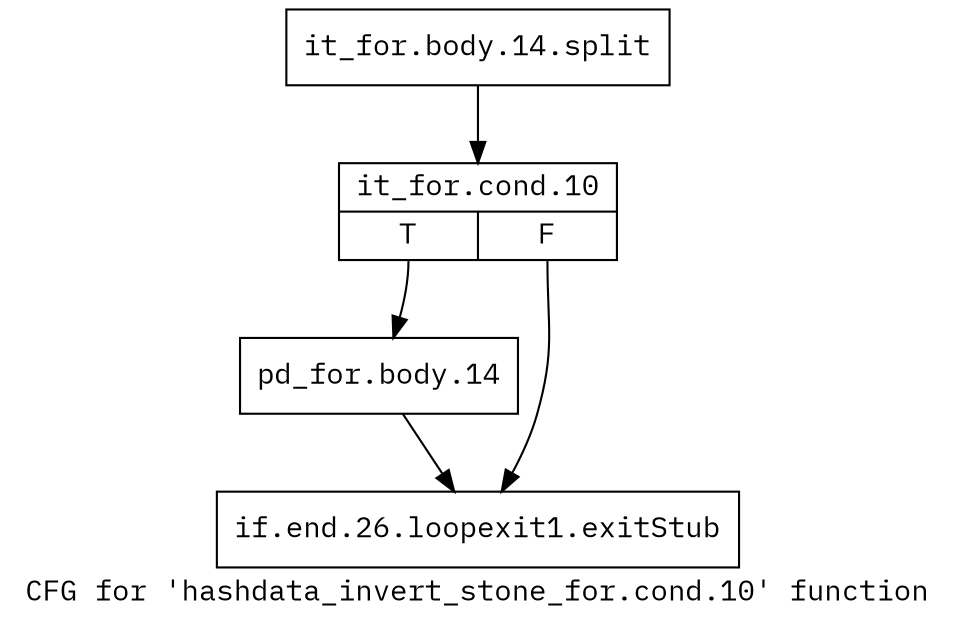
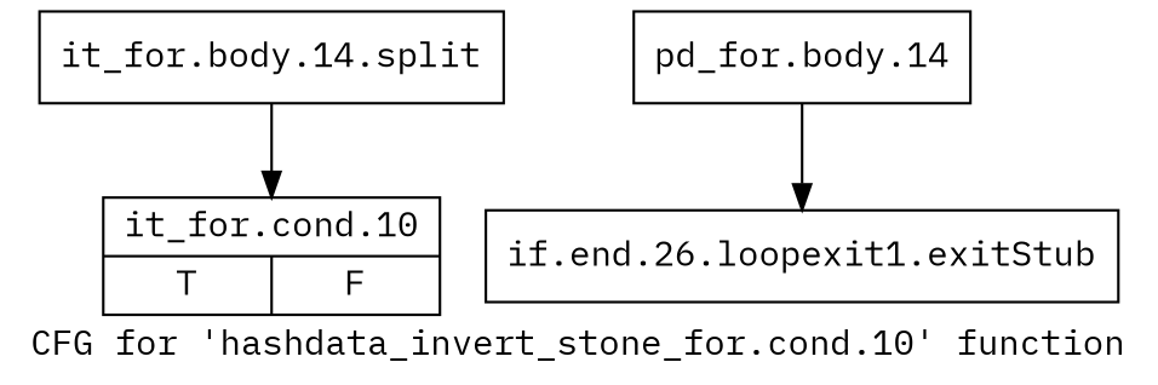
  digraph {
    fontname="IBM Plex Mono"
    label="CFG for 'hashdata_invert_stone_for.cond.10' function"
    node [fontname="IBM Plex Mono" shape=record]
    edge [fontname="IBM Plex Mono"]
    n1 [label="{it_for.cond.10|{<s0>T|<s1>F}}"]
    n2 [label="{if.end.26.loopexit1.exitStub}"]
    n3 [label="{pd_for.body.14}"]
    n4 [label="{it_for.body.14.split}"]
-   n1 -> n2 [tailport=s1]
-   n1 -> n3 [tailport=s0]
    n3 -> n2
    n4 -> n1
  }
